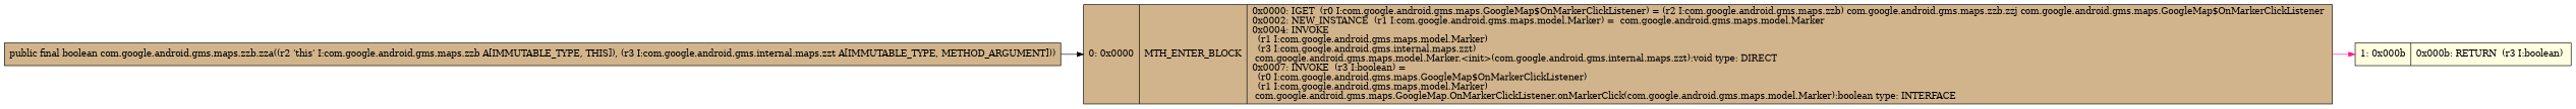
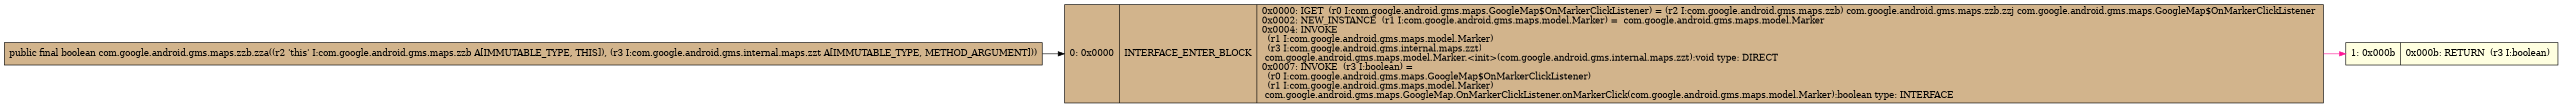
  digraph {
    rankdir=LR
    node [shape=record style=filled fillcolor=tan]
-   n1 [label="{0\:\ 0x0000|MTH_ENTER_BLOCK\l|0x0000: IGET  (r0 I:com.google.android.gms.maps.GoogleMap$OnMarkerClickListener) = (r2 I:com.google.android.gms.maps.zzb) com.google.android.gms.maps.zzb.zzj com.google.android.gms.maps.GoogleMap$OnMarkerClickListener \l0x0002: NEW_INSTANCE  (r1 I:com.google.android.gms.maps.model.Marker) =  com.google.android.gms.maps.model.Marker \l0x0004: INVOKE  \l  (r1 I:com.google.android.gms.maps.model.Marker)\l  (r3 I:com.google.android.gms.internal.maps.zzt)\l com.google.android.gms.maps.model.Marker.\<init\>(com.google.android.gms.internal.maps.zzt):void type: DIRECT \l0x0007: INVOKE  (r3 I:boolean) = \l  (r0 I:com.google.android.gms.maps.GoogleMap$OnMarkerClickListener)\l  (r1 I:com.google.android.gms.maps.model.Marker)\l com.google.android.gms.maps.GoogleMap.OnMarkerClickListener.onMarkerClick(com.google.android.gms.maps.model.Marker):boolean type: INTERFACE \l}"]
+   n1 [label="{0\:\ 0x0000|INTERFACE_ENTER_BLOCK\l|0x0000: IGET  (r0 I:com.google.android.gms.maps.GoogleMap$OnMarkerClickListener) = (r2 I:com.google.android.gms.maps.zzb) com.google.android.gms.maps.zzb.zzj com.google.android.gms.maps.GoogleMap$OnMarkerClickListener \l0x0002: NEW_INSTANCE  (r1 I:com.google.android.gms.maps.model.Marker) =  com.google.android.gms.maps.model.Marker \l0x0004: INVOKE  \l  (r1 I:com.google.android.gms.maps.model.Marker)\l  (r3 I:com.google.android.gms.internal.maps.zzt)\l com.google.android.gms.maps.model.Marker.\<init\>(com.google.android.gms.internal.maps.zzt):void type: DIRECT \l0x0007: INVOKE  (r3 I:boolean) = \l  (r0 I:com.google.android.gms.maps.GoogleMap$OnMarkerClickListener)\l  (r1 I:com.google.android.gms.maps.model.Marker)\l com.google.android.gms.maps.GoogleMap.OnMarkerClickListener.onMarkerClick(com.google.android.gms.maps.model.Marker):boolean type: INTERFACE \l}"]
    n2 [label="{1\:\ 0x000b|0x000b: RETURN  (r3 I:boolean) \l}" fillcolor=lightyellow]
    n3 [label="{public final boolean com.google.android.gms.maps.zzb.zza((r2 'this' I:com.google.android.gms.maps.zzb A[IMMUTABLE_TYPE, THIS]), (r3 I:com.google.android.gms.internal.maps.zzt A[IMMUTABLE_TYPE, METHOD_ARGUMENT])) }"]
    n1 -> n2 [color=deeppink]
    n3 -> n1 [color=black]
  }
